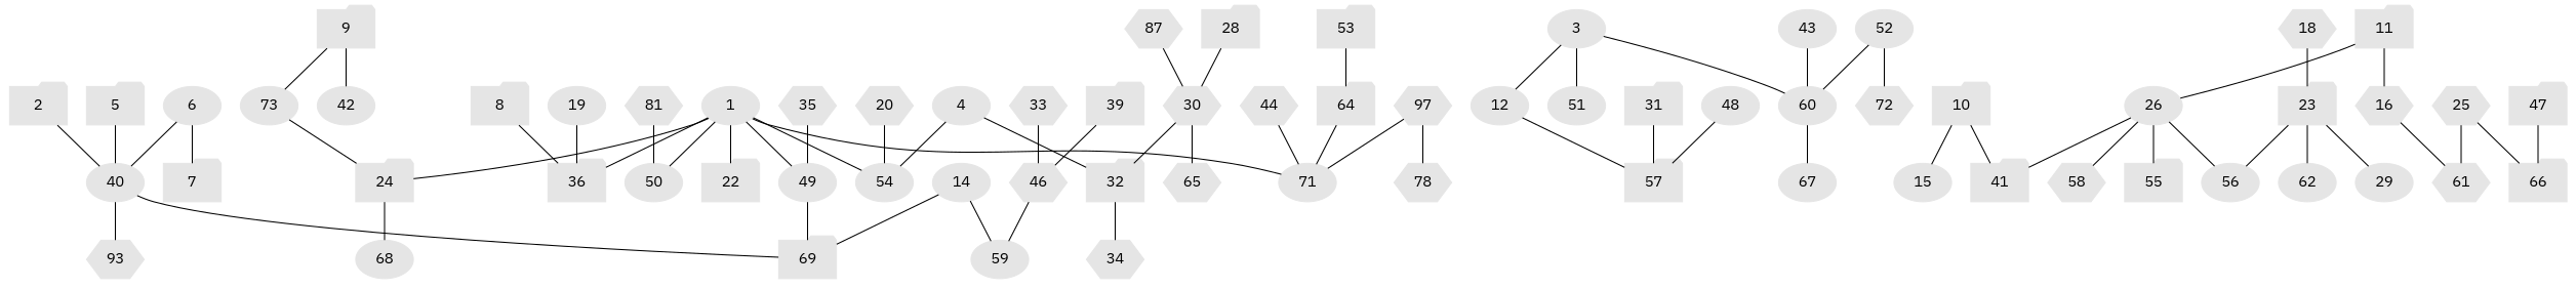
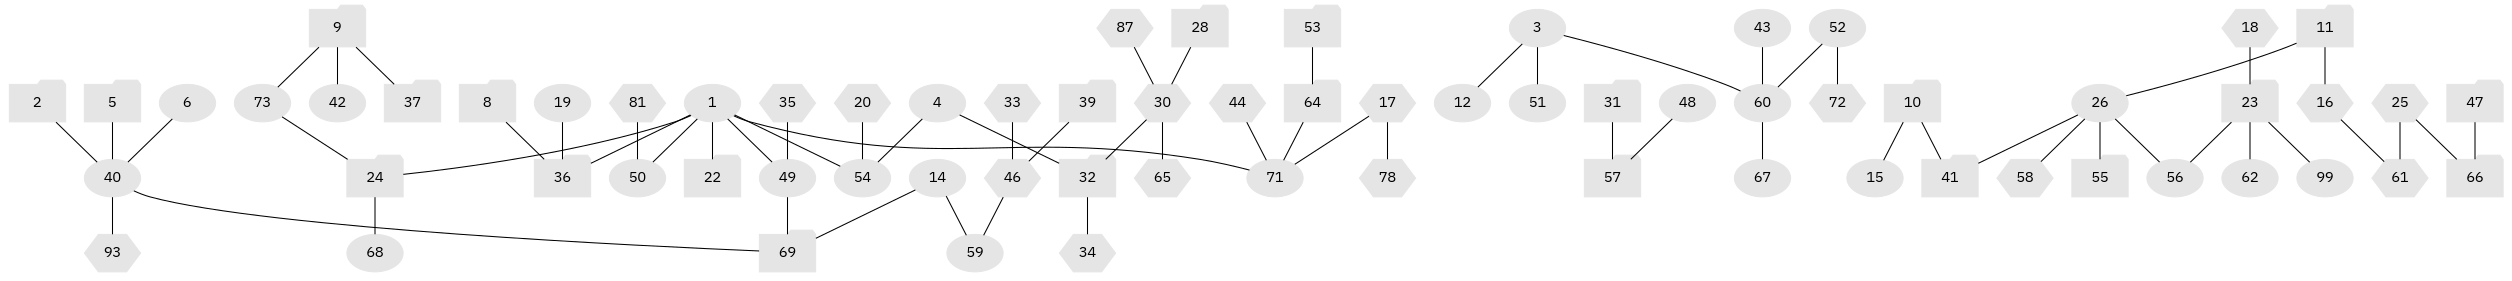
  graph {
    fontname="IBM Plex Sans"
    node [color=gray90 fontname="IBM Plex Sans" shape=ellipse style=filled]
    edge [fontname="IBM Plex Sans" weight=1.0]
    22 [shape=folder]
    1
    24 [shape=folder]
    36 [shape=folder]
    49
    50
    54
    71
    68
    69 [shape=folder]
    2 [shape=folder]
    40
    n13 [label=93 shape=hexagon]
    3
    12
    51
    60
    57 [shape=folder]
    67
    4
    32 [shape=folder]
    34 [shape=hexagon]
    5 [shape=folder]
    6
-   7 [shape=folder]
    8 [shape=folder]
    9 [shape=folder]
    n28 [label=73]
+   37 [shape=folder]
    42
    10 [shape=folder]
    15
    41 [shape=folder]
    11 [shape=folder]
    16 [shape=hexagon]
    26
    61 [shape=hexagon]
    56
    55 [shape=folder]
    58 [shape=hexagon]
    14
    59
-   17 [shape=hexagon label=97]
+   17 [shape=hexagon]
    n44 [label=78 shape=hexagon]
    18 [shape=hexagon]
    23 [shape=folder]
-   29
+   29 [label=99]
    62
    19
    20 [shape=hexagon]
    n51 [label=81 shape=hexagon]
    25 [shape=hexagon]
    66 [shape=folder]
    n54 [label=87 shape=hexagon]
    30 [shape=hexagon]
    65 [shape=hexagon]
    28 [shape=folder]
    31 [shape=folder]
    33 [shape=hexagon]
    46 [shape=hexagon]
    35 [shape=hexagon]
    39 [shape=folder]
    43
    52
    n65 [label=72 shape=hexagon]
    44 [shape=hexagon]
    47 [shape=folder]
    48
    53 [shape=folder]
    64 [shape=folder]
    1 -- 22
    1 -- 24
    1 -- 36
    1 -- 49
    1 -- 50
    1 -- 54
    1 -- 71
    24 -- 68
    49 -- 69
    2 -- 40
    40 -- 69
    40 -- n13
    3 -- 12
    3 -- 51
    3 -- 60
-   12 -- 57
    60 -- 67
    4 -- 54
    4 -- 32
    32 -- 34
    5 -- 40
    6 -- 40
-   6 -- 7
    8 -- 36
    9 -- n28
+   9 -- 37
    9 -- 42
    n28 -- 24
    10 -- 15
    10 -- 41
    11 -- 16
    11 -- 26
    16 -- 61
    26 -- 41
    26 -- 56
    26 -- 55
    26 -- 58
    14 -- 69
    14 -- 59
    17 -- 71
    17 -- n44
    18 -- 23
    23 -- 56
    23 -- 29
    23 -- 62
    19 -- 36
    20 -- 54
    n51 -- 50
    25 -- 61
    25 -- 66
    n54 -- 30
    30 -- 32
    30 -- 65
    28 -- 30
    31 -- 57
    33 -- 46
    46 -- 59
    35 -- 49
    39 -- 46
    43 -- 60
    52 -- 60
    52 -- n65
    44 -- 71
    47 -- 66
    48 -- 57
    53 -- 64
    64 -- 71
  }
